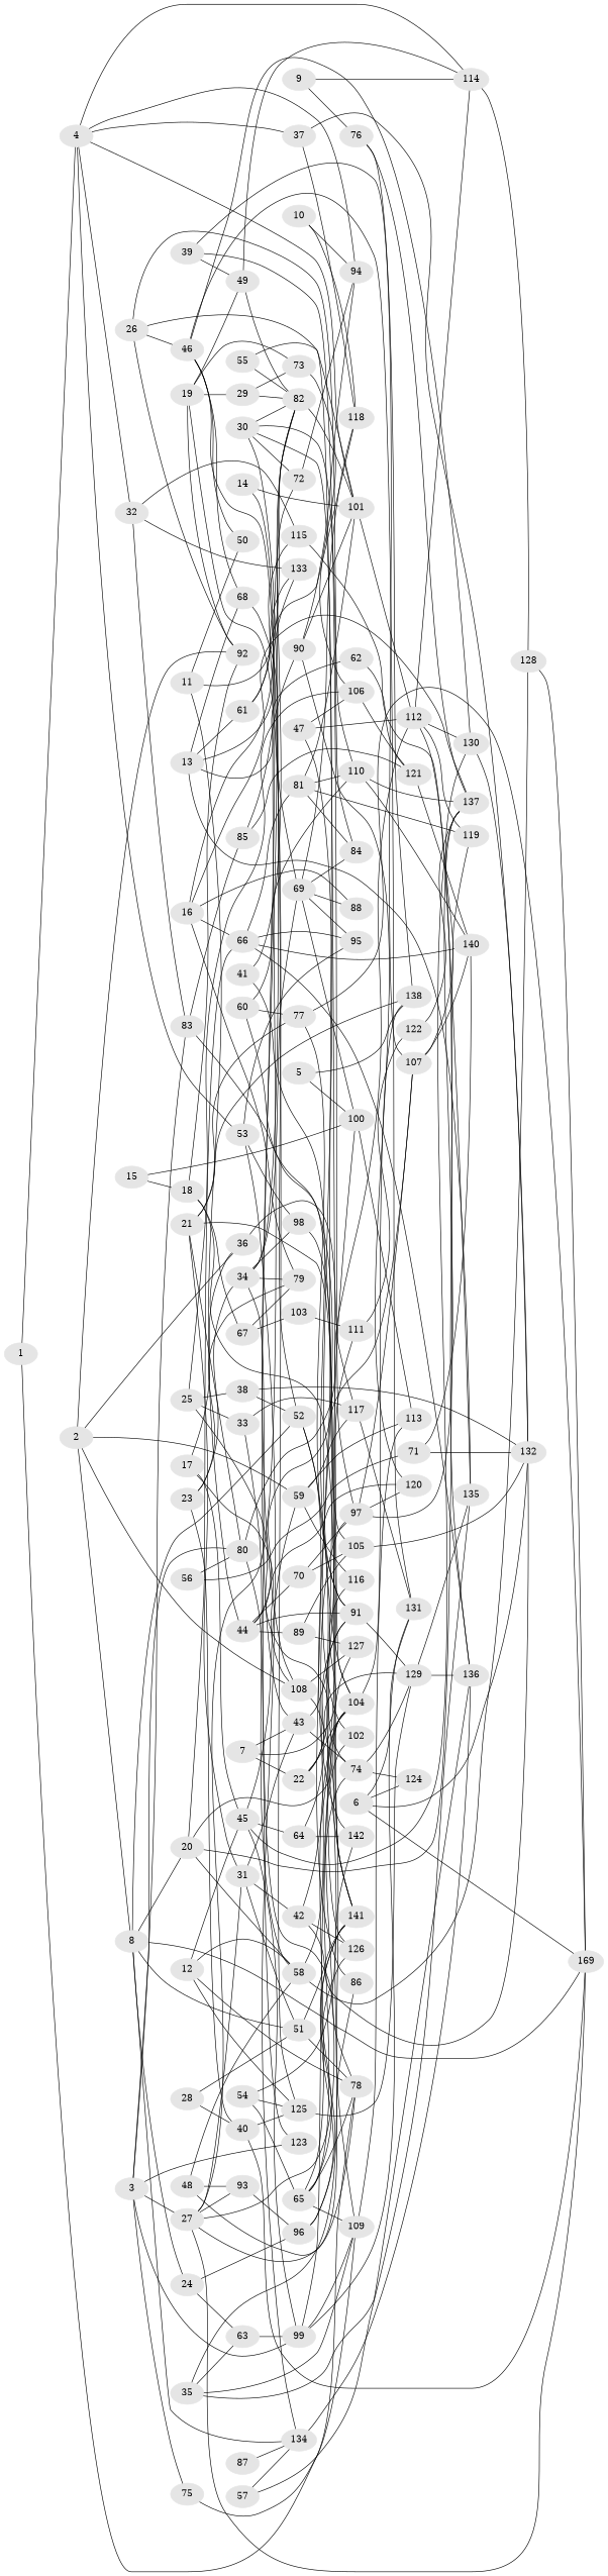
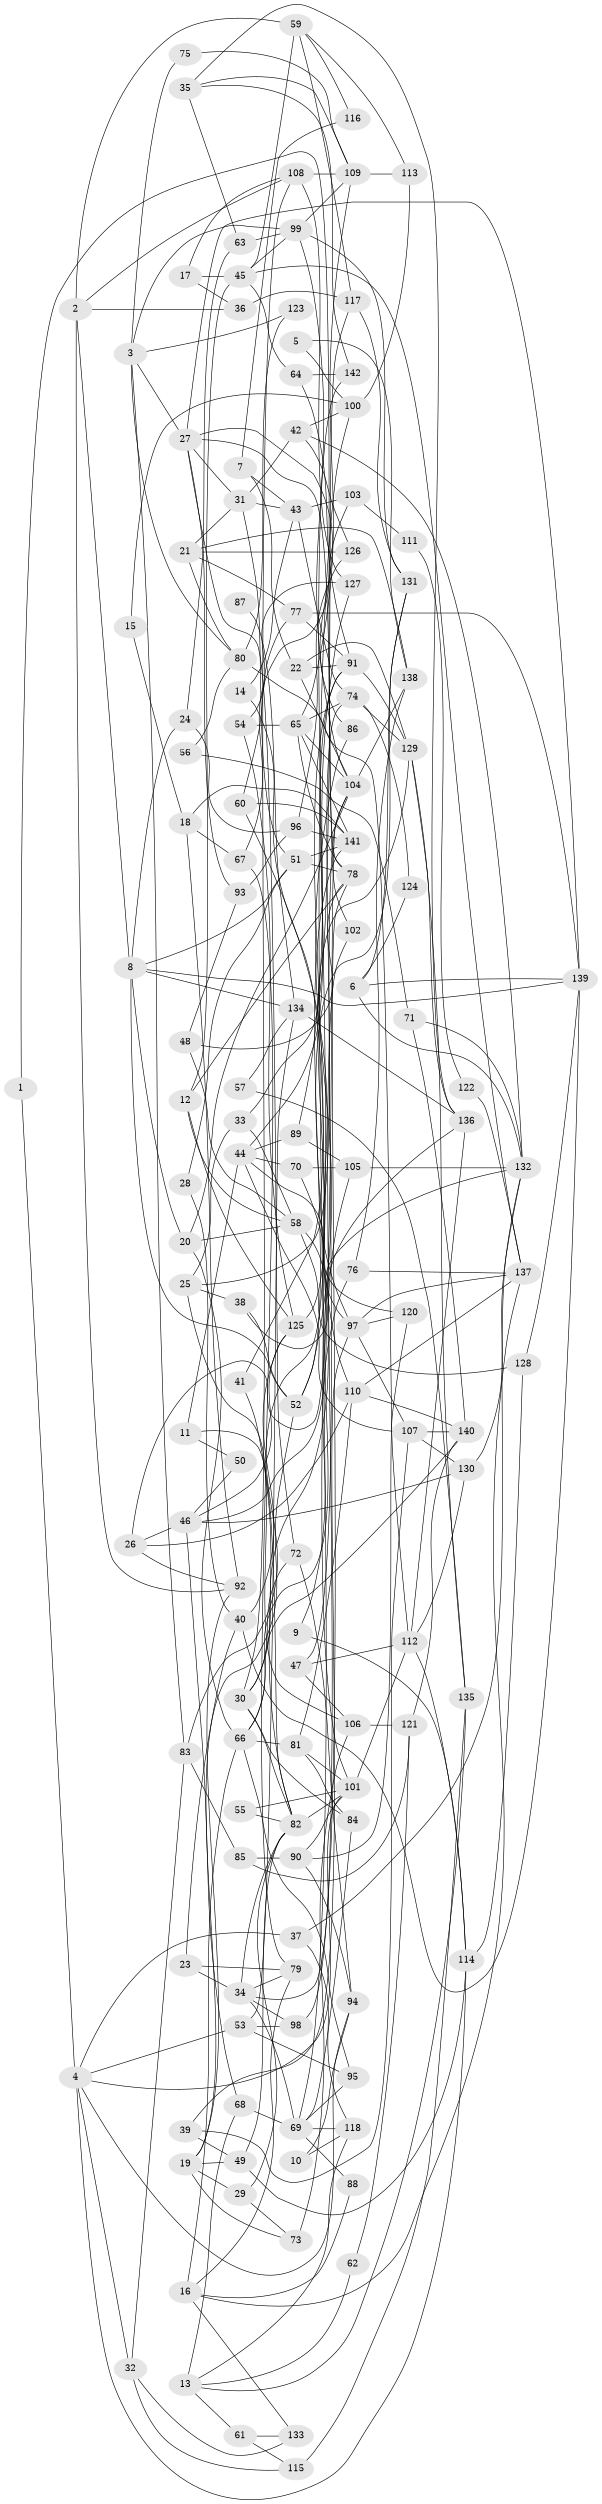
  graph {
    rankdir=LR
    node [color=gray90 style=filled]
    1
    4
    78
    32
    37
    53
    94
    101
    114
    2
    8
    36
    59
    92
    108
-   139 [label=169]
+   139
    20
    24
    51
    52
    134
    117
    116
    113
    109
    127
    3
    27
    75
    80
    83
    99
    123
    31
    72
    86
    93
    102
    112
    142
    85
    131
    104
    133
    115
    132
    118
    98
    95
    128
    5
    100
    138
    6
    124
    7
    22
    43
    91
    129
    74
    103
    58
    66
-   119
    63
    96
    141
    136
    9
    76
    137
    10
    11
    44
    50
    82
    107
    70
    89
    120
    12
    45
    125
    64
    97
    13
    61
    62
    68
    135
    121
    69
    14
    15
    18
    67
    16
    79
    88
    81
    140
    17
    19
    29
    49
    73
    106
    21
    77
    126
    42
    23
    34
    40
    25
    33
    38
    26
    46
    110
    130
    28
    30
    84
    105
    35
    39
    41
    111
    47
    48
    54
    65
    55
    56
    71
    57
    60
    90
    87
    122
    1 -- 4
    1 -- 78
    4 -- 32
    4 -- 37
    4 -- 53
    4 -- 94
    4 -- 101
    4 -- 114
    32 -- 83
    32 -- 133
    32 -- 115
    37 -- 132
    37 -- 118
    53 -- 134
    53 -- 98
    53 -- 95
    101 -- 112
    114 -- 128
    2 -- 8
    2 -- 36
    2 -- 59
    2 -- 92
    2 -- 108
    8 -- 139
    8 -- 20
    8 -- 24
    8 -- 51
    8 -- 52
    8 -- 134
    36 -- 117
    59 -- 117
    59 -- 116
    59 -- 113
    108 -- 109
    108 -- 127
    20 -- 104
    20 -- 58
    20 -- 66
-   20 -- 119
    24 -- 63
    24 -- 96
    51 -- 78
    51 -- 141
    52 -- 86
    52 -- 141
    134 -- 136
    117 -- 131
    109 -- 113
    3 -- 27
    3 -- 75
    3 -- 80
    3 -- 83
    3 -- 99
    3 -- 123
    27 -- 139
    27 -- 31
    27 -- 72
    27 -- 86
    27 -- 93
    27 -- 102
    75 -- 109
    80 -- 123
    80 -- 112
    83 -- 142
    83 -- 85
    99 -- 109
    99 -- 131
    99 -- 104
    31 -- 51
    31 -- 43
    31 -- 42
    72 -- 94
    93 -- 96
    112 -- 114
-   112 -- 119
    112 -- 136
    112 -- 130
    85 -- 121
    85 -- 90
    104 -- 138
    115 -- 135
    98 -- 102
    128 -- 139
    5 -- 100
    5 -- 138
    100 -- 113
    6 -- 139
    6 -- 131
    6 -- 132
    6 -- 124
    7 -- 116
    7 -- 22
    7 -- 43
    22 -- 104
    22 -- 91
    22 -- 129
    43 -- 74
-   43 -- 111
+   43 -- 103
    91 -- 129
    129 -- 136
    129 -- 135
    74 -- 124
    74 -- 129
    103 -- 111
    58 -- 128
    58 -- 97
    66 -- 95
    66 -- 136
    66 -- 81
    66 -- 140
    63 -- 99
    96 -- 141
    96 -- 126
    9 -- 114
    9 -- 76
    76 -- 138
    76 -- 137
    10 -- 94
    10 -- 118
    11 -- 44
    11 -- 50
    11 -- 82
    44 -- 91
    44 -- 107
    44 -- 70
    44 -- 89
    44 -- 120
    82 -- 101
    107 -- 140
    107 -- 130
    70 -- 97
    70 -- 105
    89 -- 127
    89 -- 105
    12 -- 78
    12 -- 58
    12 -- 45
    12 -- 125
    45 -- 59
    45 -- 99
    45 -- 137
    45 -- 64
    125 -- 129
    64 -- 142
    64 -- 91
    97 -- 137
    97 -- 107
    97 -- 120
    13 -- 118
    13 -- 61
    13 -- 62
    13 -- 68
    13 -- 135
    61 -- 133
    61 -- 115
    62 -- 121
    68 -- 69
    121 -- 140
    69 -- 118
    69 -- 95
    69 -- 100
    69 -- 88
    69 -- 84
    14 -- 101
    14 -- 43
    15 -- 100
    15 -- 18
    18 -- 92
    18 -- 141
    18 -- 67
    67 -- 103
    67 -- 79
    16 -- 133
    16 -- 66
    16 -- 137
    16 -- 79
    16 -- 88
    81 -- 101
-   81 -- 119
    81 -- 110
    81 -- 84
    17 -- 36
    17 -- 108
    17 -- 45
    19 -- 92
    19 -- 52
    19 -- 29
    19 -- 49
    19 -- 73
    29 -- 82
    29 -- 73
    49 -- 114
    49 -- 82
    73 -- 106
    106 -- 121
    21 -- 80
    21 -- 31
    21 -- 138
    21 -- 77
    21 -- 126
    77 -- 139
    77 -- 91
    42 -- 132
    42 -- 100
    42 -- 126
    23 -- 79
    23 -- 34
    23 -- 40
    34 -- 78
    34 -- 98
    34 -- 82
    34 -- 69
    34 -- 79
    40 -- 139
    40 -- 125
    25 -- 74
    25 -- 106
    25 -- 33
    25 -- 38
    33 -- 117
    33 -- 58
    38 -- 52
    38 -- 132
    26 -- 92
    26 -- 104
    26 -- 46
    26 -- 110
    46 -- 131
    46 -- 50
    46 -- 125
    46 -- 68
    46 -- 130
    110 -- 137
    110 -- 140
    130 -- 132
    28 -- 51
    28 -- 40
    30 -- 108
    30 -- 72
    30 -- 82
    30 -- 84
    30 -- 105
    105 -- 132
    35 -- 109
    35 -- 142
    35 -- 63
    35 -- 136
    39 -- 107
    39 -- 97
    39 -- 49
    41 -- 91
    41 -- 82
    111 -- 122
    47 -- 112
    47 -- 104
    47 -- 106
    48 -- 78
    48 -- 93
    48 -- 58
    54 -- 127
    54 -- 125
    54 -- 65
    65 -- 78
    65 -- 109
    65 -- 104
    65 -- 74
    65 -- 141
    55 -- 101
    55 -- 82
    56 -- 80
    56 -- 71
    71 -- 132
    71 -- 140
    57 -- 134
    57 -- 135
    60 -- 141
    60 -- 77
    60 -- 110
    90 -- 94
    90 -- 101
    90 -- 120
    87 -- 134
    122 -- 137
  }
